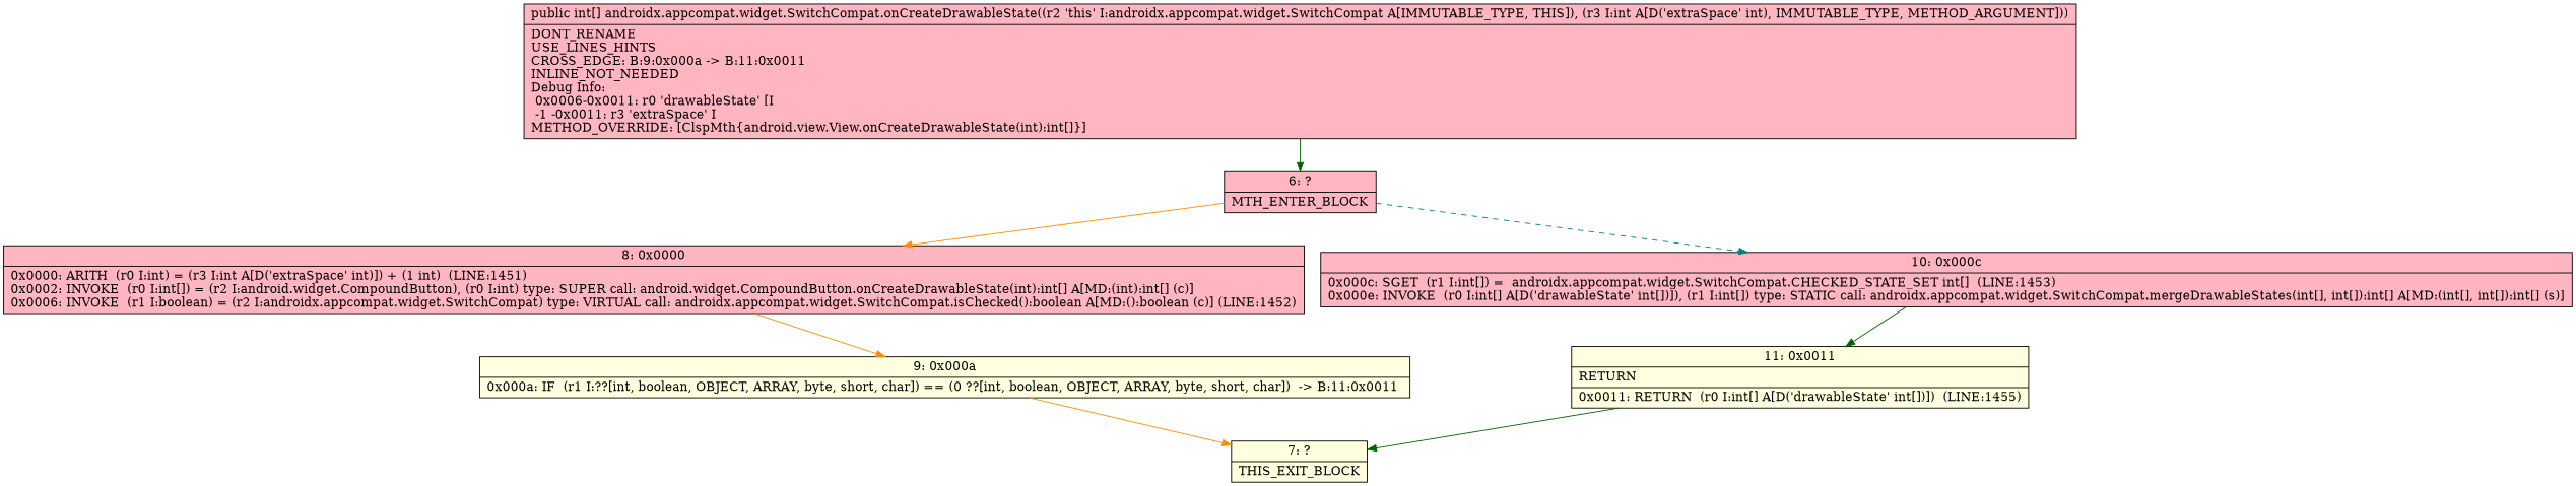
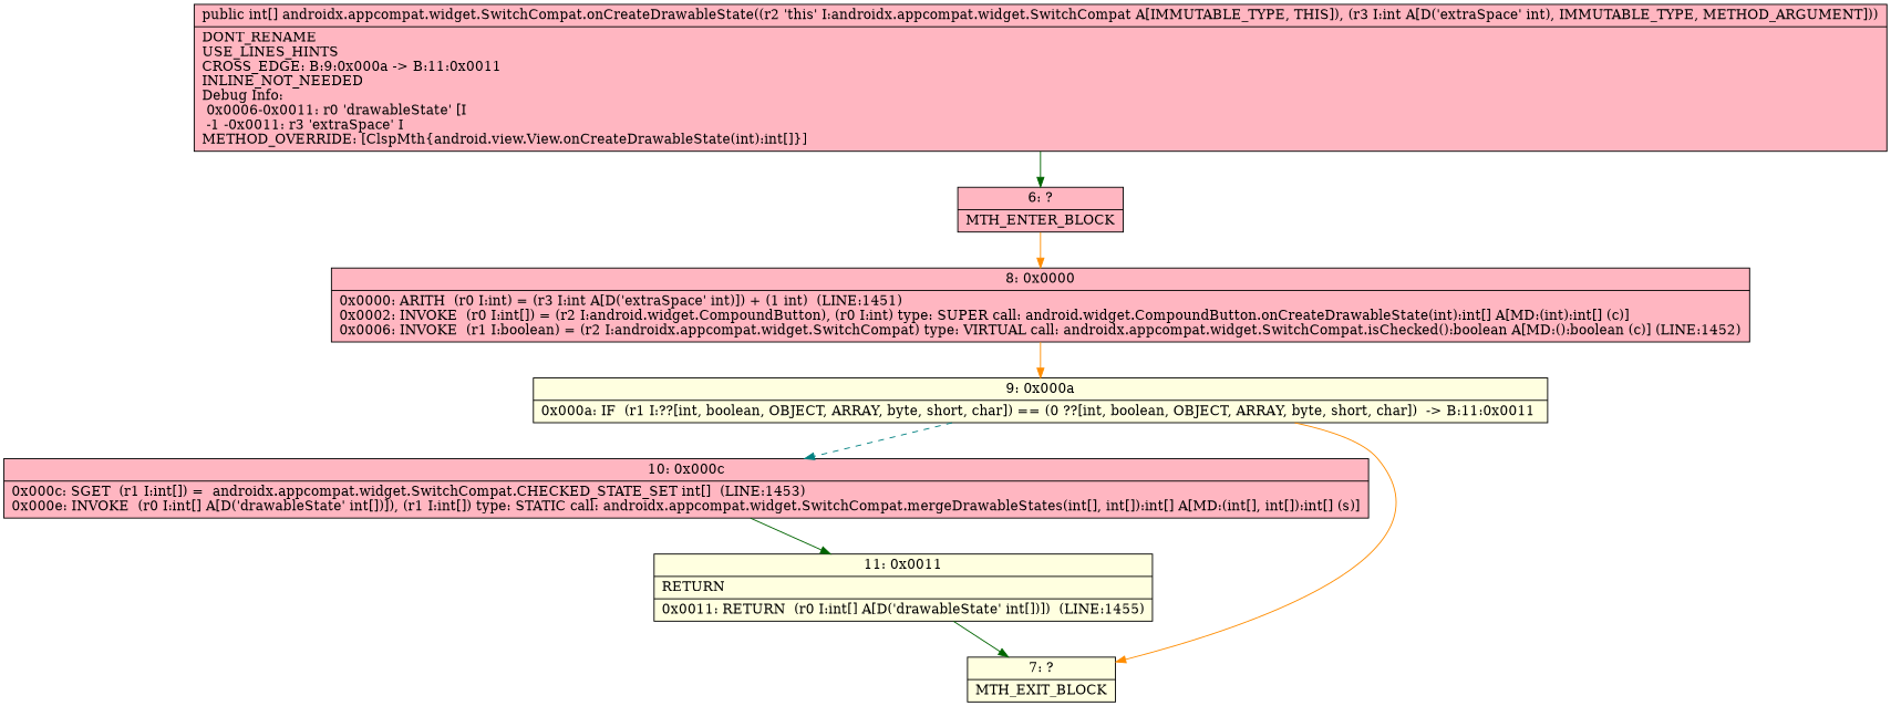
  digraph {
    node [fillcolor=lightpink shape=record style=filled]
    edge [color=darkorange]
    n1 [label="{6\:\ ?|MTH_ENTER_BLOCK\l}"]
    n2 [label="{8\:\ 0x0000|0x0000: ARITH  (r0 I:int) = (r3 I:int A[D('extraSpace' int)]) + (1 int)  (LINE:1451)\l0x0002: INVOKE  (r0 I:int[]) = (r2 I:android.widget.CompoundButton), (r0 I:int) type: SUPER call: android.widget.CompoundButton.onCreateDrawableState(int):int[] A[MD:(int):int[] (c)]\l0x0006: INVOKE  (r1 I:boolean) = (r2 I:androidx.appcompat.widget.SwitchCompat) type: VIRTUAL call: androidx.appcompat.widget.SwitchCompat.isChecked():boolean A[MD:():boolean (c)] (LINE:1452)\l}"]
    n3 [fillcolor=lightyellow label="{9\:\ 0x000a|0x000a: IF  (r1 I:??[int, boolean, OBJECT, ARRAY, byte, short, char]) == (0 ??[int, boolean, OBJECT, ARRAY, byte, short, char])  \-\> B:11:0x0011 \l}"]
    n4 [label="{10\:\ 0x000c|0x000c: SGET  (r1 I:int[]) =  androidx.appcompat.widget.SwitchCompat.CHECKED_STATE_SET int[]  (LINE:1453)\l0x000e: INVOKE  (r0 I:int[] A[D('drawableState' int[])]), (r1 I:int[]) type: STATIC call: androidx.appcompat.widget.SwitchCompat.mergeDrawableStates(int[], int[]):int[] A[MD:(int[], int[]):int[] (s)]\l}"]
-   n5 [fillcolor=lightyellow label="{7\:\ ?|THIS_EXIT_BLOCK\l}"]
+   n5 [fillcolor=lightyellow label="{7\:\ ?|MTH_EXIT_BLOCK\l}"]
    n6 [fillcolor=lightyellow label="{11\:\ 0x0011|RETURN\l|0x0011: RETURN  (r0 I:int[] A[D('drawableState' int[])])  (LINE:1455)\l}"]
    n7 [label="{public int[] androidx.appcompat.widget.SwitchCompat.onCreateDrawableState((r2 'this' I:androidx.appcompat.widget.SwitchCompat A[IMMUTABLE_TYPE, THIS]), (r3 I:int A[D('extraSpace' int), IMMUTABLE_TYPE, METHOD_ARGUMENT]))  | DONT_RENAME\lUSE_LINES_HINTS\lCROSS_EDGE: B:9:0x000a \-\> B:11:0x0011\lINLINE_NOT_NEEDED\lDebug Info:\l  0x0006\-0x0011: r0 'drawableState' [I\l  \-1 \-0x0011: r3 'extraSpace' I\lMETHOD_OVERRIDE: [ClspMth\{android.view.View.onCreateDrawableState(int):int[]\}]\l}"]
    n1 -> n2
    n2 -> n3
-   n1 -> n4 [color=teal style=dashed]
+   n3 -> n4 [color=teal style=dashed]
    n3 -> n5
    n4 -> n6 [color=darkgreen]
    n6 -> n5 [color=darkgreen]
    n7 -> n1 [color=darkgreen]
  }
